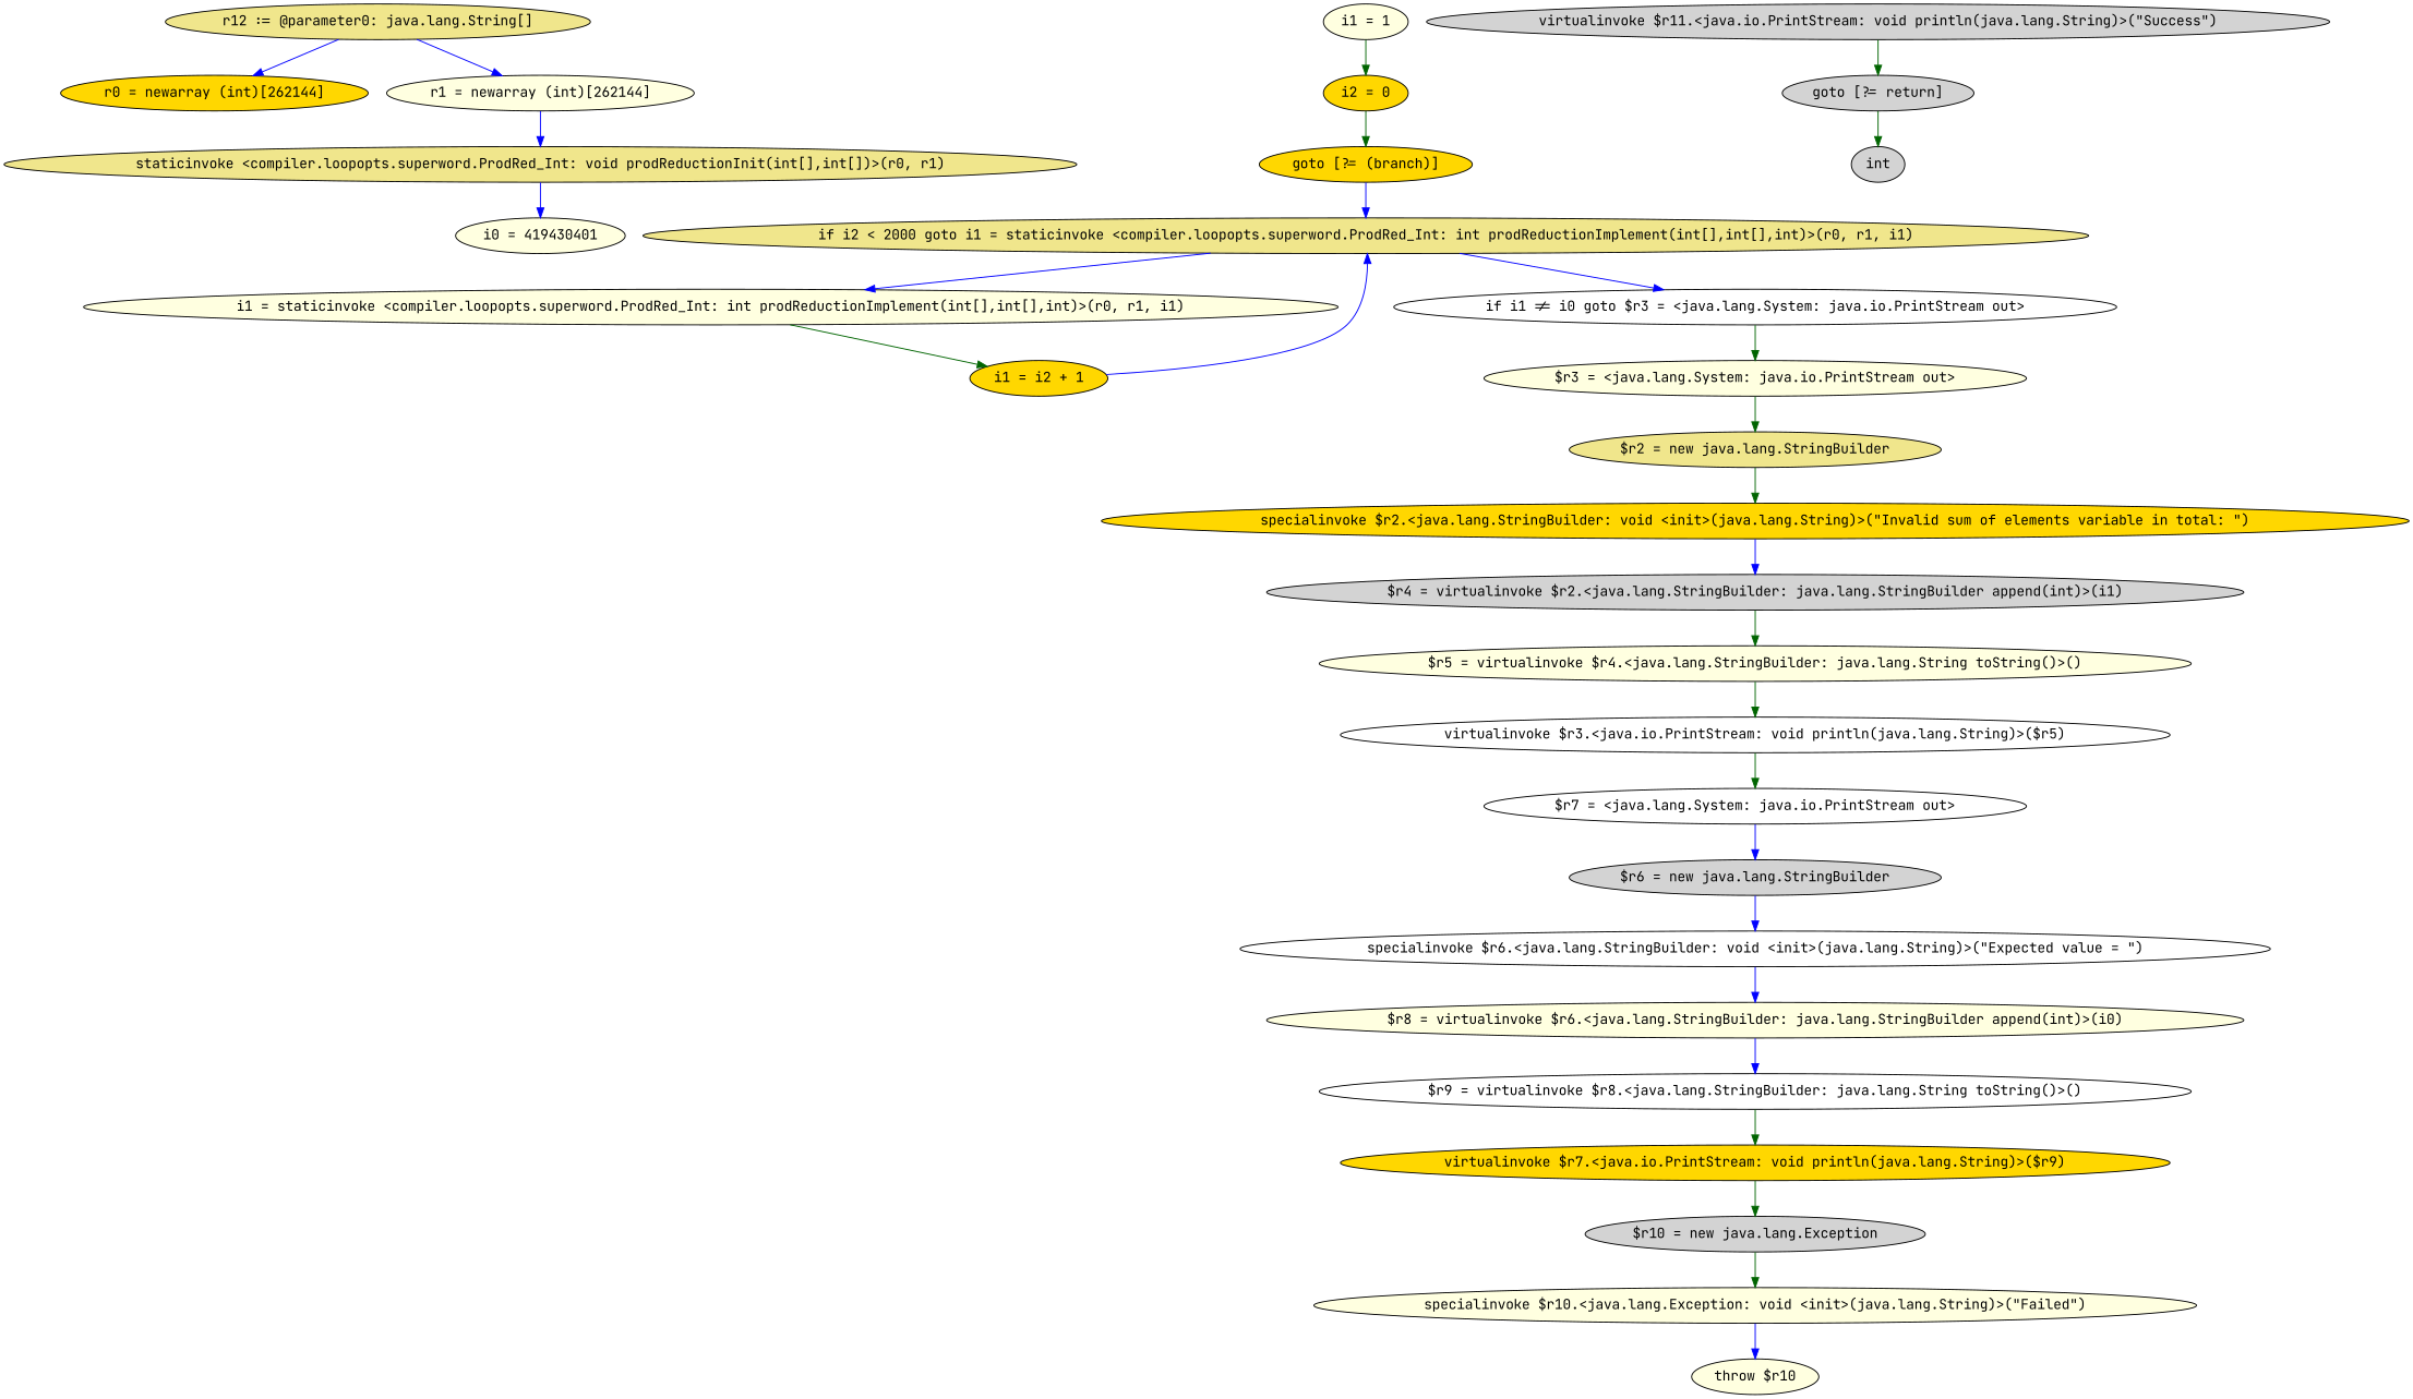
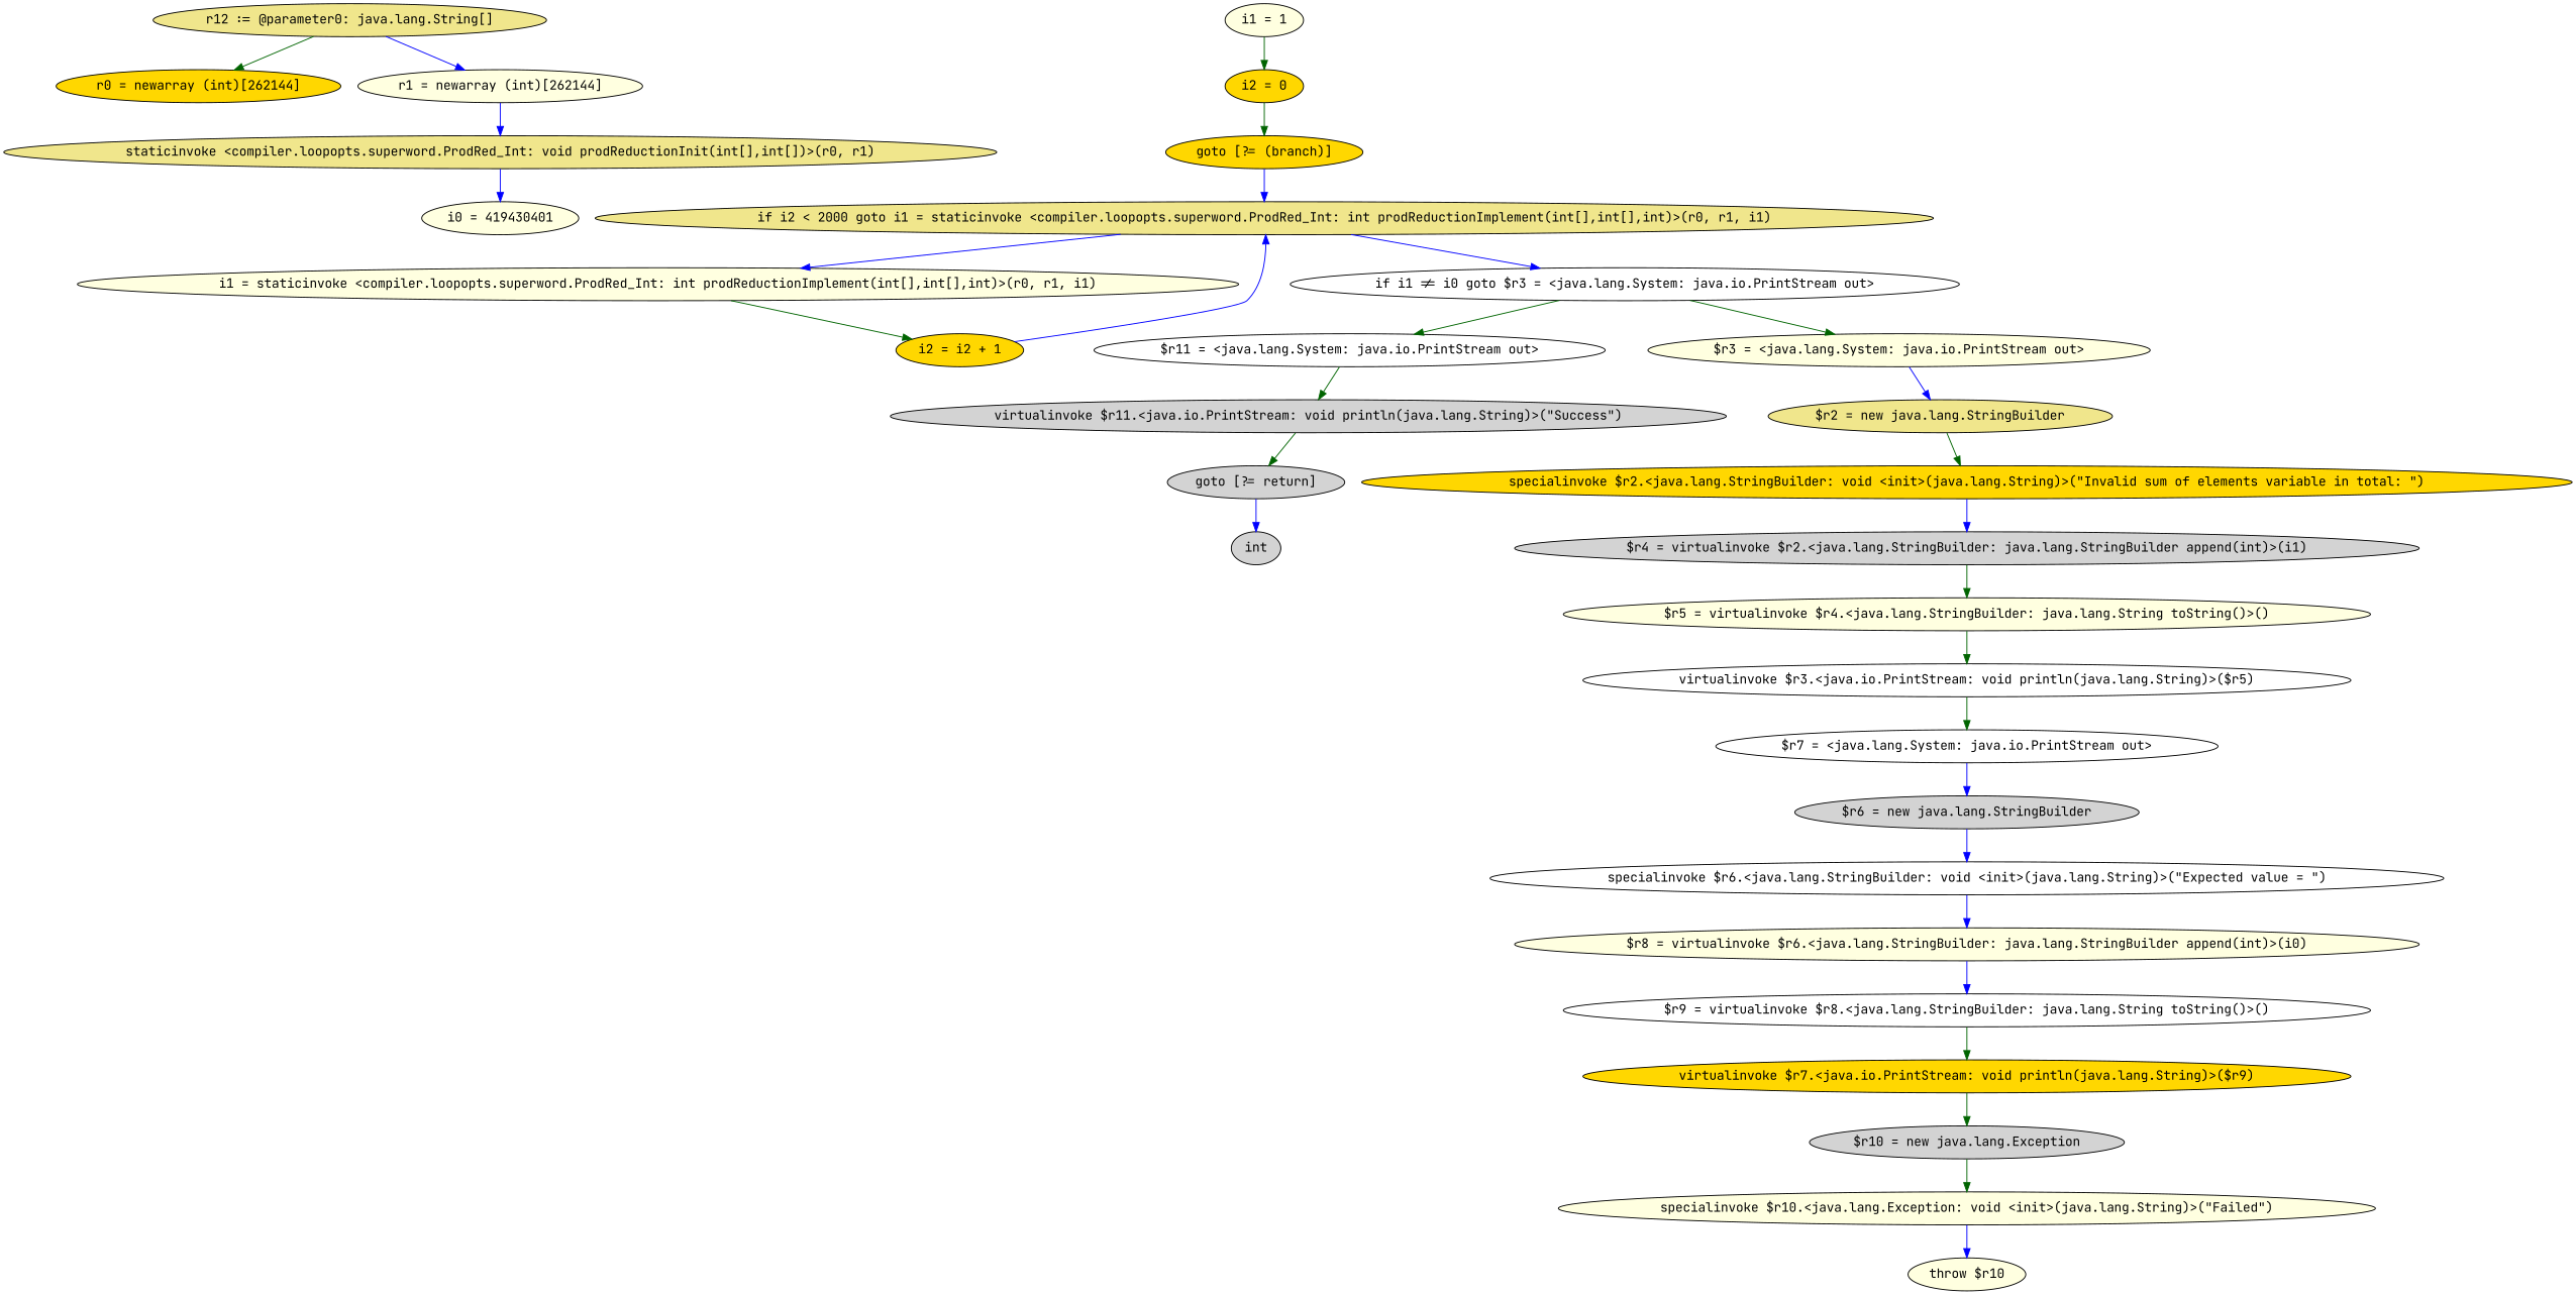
  digraph {
    fontname="JetBrains Mono"
    node [fillcolor=lightyellow fontname="JetBrains Mono" style=filled]
    edge [color=darkgreen fontname="JetBrains Mono"]
    "r12 := @parameter0: java.lang.String[]" [fillcolor=khaki]
    "r0 = newarray (int)[262144]" [fillcolor=gold]
    "r1 = newarray (int)[262144]"
    "staticinvoke <compiler.loopopts.superword.ProdRed_Int: void prodReductionInit(int[],int[])>(r0, r1)" [fillcolor=khaki]
    "i0 = 419430401"
    "i2 = 0" [fillcolor=gold]
    "i1 = 1"
    "goto [?= (branch)]" [fillcolor=gold]
    "if i2 < 2000 goto i1 = staticinvoke <compiler.loopopts.superword.ProdRed_Int: int prodReductionImplement(int[],int[],int)>(r0, r1, i1)" [fillcolor=khaki]
    "i1 = staticinvoke <compiler.loopopts.superword.ProdRed_Int: int prodReductionImplement(int[],int[],int)>(r0, r1, i1)"
    "if i1 != i0 goto $r3 = <java.lang.System: java.io.PrintStream out>" [fillcolor=white]
-   "i2 = i2 + 1" [fillcolor=gold label="i1 = i2 + 1"]
+   "i2 = i2 + 1" [fillcolor=gold]
+   "$r11 = <java.lang.System: java.io.PrintStream out>" [fillcolor=white]
    "$r3 = <java.lang.System: java.io.PrintStream out>"
    "virtualinvoke $r11.<java.io.PrintStream: void println(java.lang.String)>(\"Success\")" [fillcolor=lightgrey]
    "$r2 = new java.lang.StringBuilder" [fillcolor=khaki]
    "goto [?= return]" [fillcolor=lightgrey]
    n18 [fillcolor=lightgrey label=int]
    "specialinvoke $r2.<java.lang.StringBuilder: void <init>(java.lang.String)>(\"Invalid sum of elements variable in total: \")" [fillcolor=gold]
    "$r4 = virtualinvoke $r2.<java.lang.StringBuilder: java.lang.StringBuilder append(int)>(i1)" [fillcolor=lightgrey]
    "$r5 = virtualinvoke $r4.<java.lang.StringBuilder: java.lang.String toString()>()"
    "virtualinvoke $r3.<java.io.PrintStream: void println(java.lang.String)>($r5)" [fillcolor=white]
    "$r7 = <java.lang.System: java.io.PrintStream out>" [fillcolor=white]
    "$r6 = new java.lang.StringBuilder" [fillcolor=lightgrey]
    "specialinvoke $r6.<java.lang.StringBuilder: void <init>(java.lang.String)>(\"Expected value = \")" [fillcolor=white]
    "$r8 = virtualinvoke $r6.<java.lang.StringBuilder: java.lang.StringBuilder append(int)>(i0)"
    "$r9 = virtualinvoke $r8.<java.lang.StringBuilder: java.lang.String toString()>()" [fillcolor=white]
    "virtualinvoke $r7.<java.io.PrintStream: void println(java.lang.String)>($r9)" [fillcolor=gold]
    "$r10 = new java.lang.Exception" [fillcolor=lightgrey]
    "specialinvoke $r10.<java.lang.Exception: void <init>(java.lang.String)>(\"Failed\")"
    "throw $r10"
-   "r12 := @parameter0: java.lang.String[]" -> "r0 = newarray (int)[262144]" [color=blue]
+   "r12 := @parameter0: java.lang.String[]" -> "r0 = newarray (int)[262144]"
    "r12 := @parameter0: java.lang.String[]" -> "r1 = newarray (int)[262144]" [color=blue]
    "r1 = newarray (int)[262144]" -> "staticinvoke <compiler.loopopts.superword.ProdRed_Int: void prodReductionInit(int[],int[])>(r0, r1)" [color=blue]
    "staticinvoke <compiler.loopopts.superword.ProdRed_Int: void prodReductionInit(int[],int[])>(r0, r1)" -> "i0 = 419430401" [color=blue]
    "i2 = 0" -> "goto [?= (branch)]"
    "i1 = 1" -> "i2 = 0"
    "goto [?= (branch)]" -> "if i2 < 2000 goto i1 = staticinvoke <compiler.loopopts.superword.ProdRed_Int: int prodReductionImplement(int[],int[],int)>(r0, r1, i1)" [color=blue]
    "if i2 < 2000 goto i1 = staticinvoke <compiler.loopopts.superword.ProdRed_Int: int prodReductionImplement(int[],int[],int)>(r0, r1, i1)" -> "i1 = staticinvoke <compiler.loopopts.superword.ProdRed_Int: int prodReductionImplement(int[],int[],int)>(r0, r1, i1)" [color=blue]
    "if i2 < 2000 goto i1 = staticinvoke <compiler.loopopts.superword.ProdRed_Int: int prodReductionImplement(int[],int[],int)>(r0, r1, i1)" -> "if i1 != i0 goto $r3 = <java.lang.System: java.io.PrintStream out>" [color=blue]
    "i1 = staticinvoke <compiler.loopopts.superword.ProdRed_Int: int prodReductionImplement(int[],int[],int)>(r0, r1, i1)" -> "i2 = i2 + 1"
+   "if i1 != i0 goto $r3 = <java.lang.System: java.io.PrintStream out>" -> "$r11 = <java.lang.System: java.io.PrintStream out>"
    "if i1 != i0 goto $r3 = <java.lang.System: java.io.PrintStream out>" -> "$r3 = <java.lang.System: java.io.PrintStream out>"
    "i2 = i2 + 1" -> "if i2 < 2000 goto i1 = staticinvoke <compiler.loopopts.superword.ProdRed_Int: int prodReductionImplement(int[],int[],int)>(r0, r1, i1)" [color=blue]
-   "$r3 = <java.lang.System: java.io.PrintStream out>" -> "$r2 = new java.lang.StringBuilder"
+   "$r11 = <java.lang.System: java.io.PrintStream out>" -> "virtualinvoke $r11.<java.io.PrintStream: void println(java.lang.String)>(\"Success\")"
+   "$r3 = <java.lang.System: java.io.PrintStream out>" -> "$r2 = new java.lang.StringBuilder" [color=blue]
    "virtualinvoke $r11.<java.io.PrintStream: void println(java.lang.String)>(\"Success\")" -> "goto [?= return]"
    "$r2 = new java.lang.StringBuilder" -> "specialinvoke $r2.<java.lang.StringBuilder: void <init>(java.lang.String)>(\"Invalid sum of elements variable in total: \")"
-   "goto [?= return]" -> n18
+   "goto [?= return]" -> n18 [color=blue]
    "specialinvoke $r2.<java.lang.StringBuilder: void <init>(java.lang.String)>(\"Invalid sum of elements variable in total: \")" -> "$r4 = virtualinvoke $r2.<java.lang.StringBuilder: java.lang.StringBuilder append(int)>(i1)" [color=blue]
    "$r4 = virtualinvoke $r2.<java.lang.StringBuilder: java.lang.StringBuilder append(int)>(i1)" -> "$r5 = virtualinvoke $r4.<java.lang.StringBuilder: java.lang.String toString()>()"
    "$r5 = virtualinvoke $r4.<java.lang.StringBuilder: java.lang.String toString()>()" -> "virtualinvoke $r3.<java.io.PrintStream: void println(java.lang.String)>($r5)"
    "virtualinvoke $r3.<java.io.PrintStream: void println(java.lang.String)>($r5)" -> "$r7 = <java.lang.System: java.io.PrintStream out>"
    "$r7 = <java.lang.System: java.io.PrintStream out>" -> "$r6 = new java.lang.StringBuilder" [color=blue]
    "$r6 = new java.lang.StringBuilder" -> "specialinvoke $r6.<java.lang.StringBuilder: void <init>(java.lang.String)>(\"Expected value = \")" [color=blue]
    "specialinvoke $r6.<java.lang.StringBuilder: void <init>(java.lang.String)>(\"Expected value = \")" -> "$r8 = virtualinvoke $r6.<java.lang.StringBuilder: java.lang.StringBuilder append(int)>(i0)" [color=blue]
    "$r8 = virtualinvoke $r6.<java.lang.StringBuilder: java.lang.StringBuilder append(int)>(i0)" -> "$r9 = virtualinvoke $r8.<java.lang.StringBuilder: java.lang.String toString()>()" [color=blue]
    "$r9 = virtualinvoke $r8.<java.lang.StringBuilder: java.lang.String toString()>()" -> "virtualinvoke $r7.<java.io.PrintStream: void println(java.lang.String)>($r9)"
    "virtualinvoke $r7.<java.io.PrintStream: void println(java.lang.String)>($r9)" -> "$r10 = new java.lang.Exception"
    "$r10 = new java.lang.Exception" -> "specialinvoke $r10.<java.lang.Exception: void <init>(java.lang.String)>(\"Failed\")"
    "specialinvoke $r10.<java.lang.Exception: void <init>(java.lang.String)>(\"Failed\")" -> "throw $r10" [color=blue]
  }
